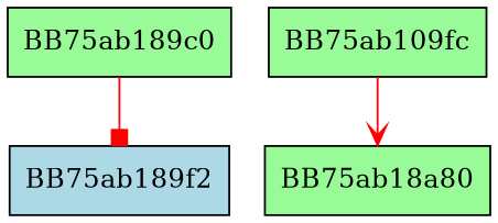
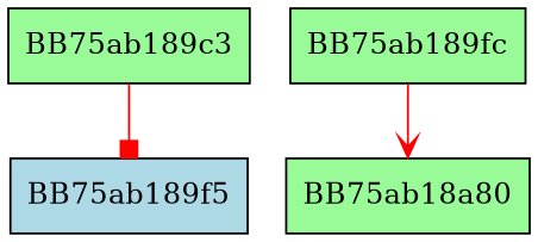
  digraph {
    splines=ortho
    node [fillcolor=palegreen shape=box style=filled]
    edge [color=red]
-   BB75ab189f5 [fillcolor=lightblue label=BB75ab189f2]
-   BB75ab189c0
-   BB75ab189fc [label=BB75ab109fc]
+   BB75ab189f5 [fillcolor=lightblue]
+   BB75ab189c0 [label=BB75ab189c3]
+   BB75ab189fc
    BB75ab18a80
    BB75ab189c0 -> BB75ab189f5 [arrowhead=box]
    BB75ab189fc -> BB75ab18a80 [arrowhead=vee]
  }
